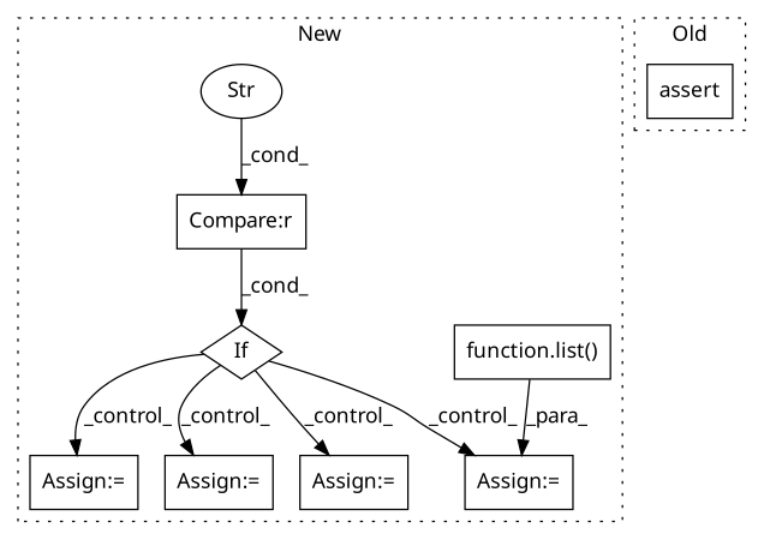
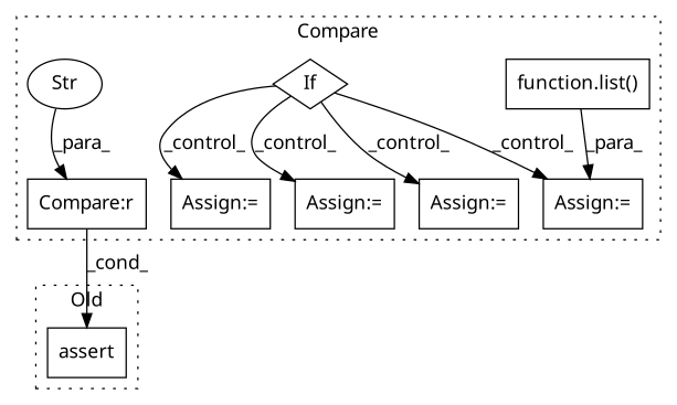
  digraph {
    fontname="Noto Sans"
    node [a=68 fontname="Noto Sans" l=3 shape=box]
    edge [fontname="Noto Sans"]
    n1 [a=75 l="5,1" label="function.list()" s="5397,5413"]
    n2 [label="Assign:=" s=5394]
    n3 [a=96 label=If s=5149 shape=diamond]
    n4 [label="Assign:=" s=5272]
    n5 [label="Assign:=" s=5452]
    n6 [a=40 l=16 label="Compare:r" s=5152]
    n7 [a=66 l=5 label=Str s=5163 shape=ellipse]
    n8 [label="Assign:=" s=5232]
    n9 [a=65 l=7 label=assert s=3070]
    subgraph cluster_1 {
-     label=New
+     label=Compare
      style=dotted
      n1
      n2
      n3
      n4
      n5
      n6
      n7
      n8
    }
    subgraph cluster_2 {
      label=Old
      style=dotted
      n9
    }
    n1 -> n2 [label=_para_]
    n3 -> n2 [label=_control_]
    n3 -> n4 [label=_control_]
    n3 -> n5 [label=_control_]
    n3 -> n8 [label=_control_]
-   n6 -> n3 [label=_cond_]
-   n7 -> n6 [label=_cond_]
+   n6 -> n9 [label=_cond_]
+   n7 -> n6 [label=_para_]
  }
